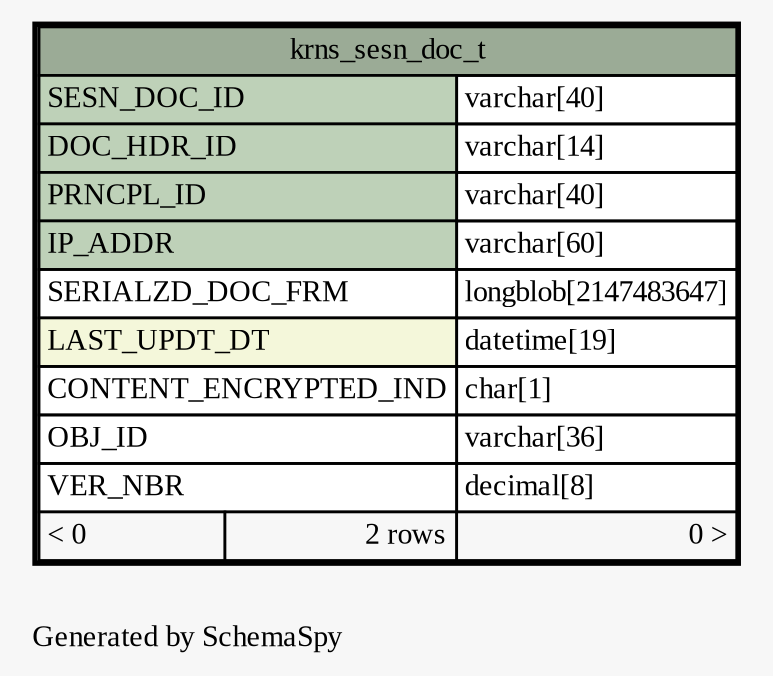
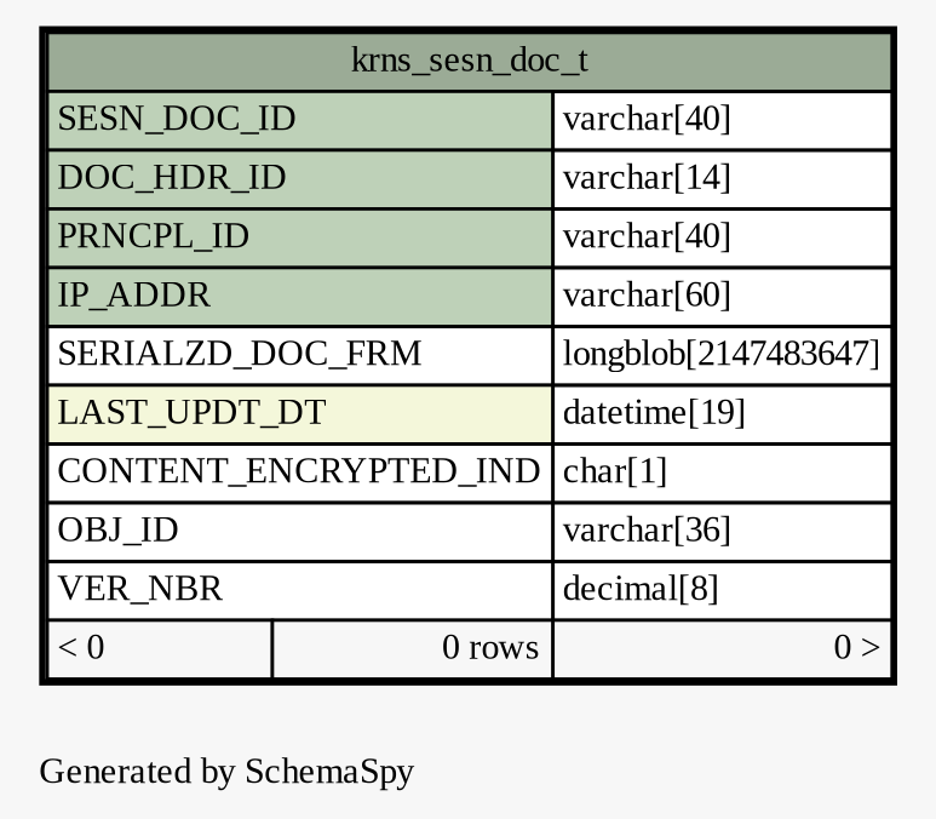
  digraph {
    bgcolor="#f7f7f7"
    fontname="Liberation Serif"
    fontsize=11
    label="\nGenerated by SchemaSpy"
    labeljust=l
    nodesep=0.18
    rankdir=RL
    ranksep=0.46
-   n1 [fontname="Liberation Serif" fontsize=11 label=<     <TABLE BORDER="2" CELLBORDER="1" CELLSPACING="0" BGCOLOR="#ffffff">       <TR><TD COLSPAN="3" BGCOLOR="#9bab96" ALIGN="CENTER">krns_sesn_doc_t</TD></TR>       <TR><TD PORT="SESN_DOC_ID" COLSPAN="2" BGCOLOR="#bed1b8" ALIGN="LEFT">SESN_DOC_ID</TD><TD PORT="SESN_DOC_ID.type" ALIGN="LEFT">varchar[40]</TD></TR>       <TR><TD PORT="DOC_HDR_ID" COLSPAN="2" BGCOLOR="#bed1b8" ALIGN="LEFT">DOC_HDR_ID</TD><TD PORT="DOC_HDR_ID.type" ALIGN="LEFT">varchar[14]</TD></TR>       <TR><TD PORT="PRNCPL_ID" COLSPAN="2" BGCOLOR="#bed1b8" ALIGN="LEFT">PRNCPL_ID</TD><TD PORT="PRNCPL_ID.type" ALIGN="LEFT">varchar[40]</TD></TR>       <TR><TD PORT="IP_ADDR" COLSPAN="2" BGCOLOR="#bed1b8" ALIGN="LEFT">IP_ADDR</TD><TD PORT="IP_ADDR.type" ALIGN="LEFT">varchar[60]</TD></TR>       <TR><TD PORT="SERIALZD_DOC_FRM" COLSPAN="2" ALIGN="LEFT">SERIALZD_DOC_FRM</TD><TD PORT="SERIALZD_DOC_FRM.type" ALIGN="LEFT">longblob[2147483647]</TD></TR>       <TR><TD PORT="LAST_UPDT_DT" COLSPAN="2" BGCOLOR="#f4f7da" ALIGN="LEFT">LAST_UPDT_DT</TD><TD PORT="LAST_UPDT_DT.type" ALIGN="LEFT">datetime[19]</TD></TR>       <TR><TD PORT="CONTENT_ENCRYPTED_IND" COLSPAN="2" ALIGN="LEFT">CONTENT_ENCRYPTED_IND</TD><TD PORT="CONTENT_ENCRYPTED_IND.type" ALIGN="LEFT">char[1]</TD></TR>       <TR><TD PORT="OBJ_ID" COLSPAN="2" ALIGN="LEFT">OBJ_ID</TD><TD PORT="OBJ_ID.type" ALIGN="LEFT">varchar[36]</TD></TR>       <TR><TD PORT="VER_NBR" COLSPAN="2" ALIGN="LEFT">VER_NBR</TD><TD PORT="VER_NBR.type" ALIGN="LEFT">decimal[8]</TD></TR>       <TR><TD ALIGN="LEFT" BGCOLOR="#f7f7f7">&lt; 0</TD><TD ALIGN="RIGHT" BGCOLOR="#f7f7f7">2 rows</TD><TD ALIGN="RIGHT" BGCOLOR="#f7f7f7">0 &gt;</TD></TR>     </TABLE>> shape=plaintext]
+   n1 [fontname="Liberation Serif" fontsize=11 label=<     <TABLE BORDER="2" CELLBORDER="1" CELLSPACING="0" BGCOLOR="#ffffff">       <TR><TD COLSPAN="3" BGCOLOR="#9bab96" ALIGN="CENTER">krns_sesn_doc_t</TD></TR>       <TR><TD PORT="SESN_DOC_ID" COLSPAN="2" BGCOLOR="#bed1b8" ALIGN="LEFT">SESN_DOC_ID</TD><TD PORT="SESN_DOC_ID.type" ALIGN="LEFT">varchar[40]</TD></TR>       <TR><TD PORT="DOC_HDR_ID" COLSPAN="2" BGCOLOR="#bed1b8" ALIGN="LEFT">DOC_HDR_ID</TD><TD PORT="DOC_HDR_ID.type" ALIGN="LEFT">varchar[14]</TD></TR>       <TR><TD PORT="PRNCPL_ID" COLSPAN="2" BGCOLOR="#bed1b8" ALIGN="LEFT">PRNCPL_ID</TD><TD PORT="PRNCPL_ID.type" ALIGN="LEFT">varchar[40]</TD></TR>       <TR><TD PORT="IP_ADDR" COLSPAN="2" BGCOLOR="#bed1b8" ALIGN="LEFT">IP_ADDR</TD><TD PORT="IP_ADDR.type" ALIGN="LEFT">varchar[60]</TD></TR>       <TR><TD PORT="SERIALZD_DOC_FRM" COLSPAN="2" ALIGN="LEFT">SERIALZD_DOC_FRM</TD><TD PORT="SERIALZD_DOC_FRM.type" ALIGN="LEFT">longblob[2147483647]</TD></TR>       <TR><TD PORT="LAST_UPDT_DT" COLSPAN="2" BGCOLOR="#f4f7da" ALIGN="LEFT">LAST_UPDT_DT</TD><TD PORT="LAST_UPDT_DT.type" ALIGN="LEFT">datetime[19]</TD></TR>       <TR><TD PORT="CONTENT_ENCRYPTED_IND" COLSPAN="2" ALIGN="LEFT">CONTENT_ENCRYPTED_IND</TD><TD PORT="CONTENT_ENCRYPTED_IND.type" ALIGN="LEFT">char[1]</TD></TR>       <TR><TD PORT="OBJ_ID" COLSPAN="2" ALIGN="LEFT">OBJ_ID</TD><TD PORT="OBJ_ID.type" ALIGN="LEFT">varchar[36]</TD></TR>       <TR><TD PORT="VER_NBR" COLSPAN="2" ALIGN="LEFT">VER_NBR</TD><TD PORT="VER_NBR.type" ALIGN="LEFT">decimal[8]</TD></TR>       <TR><TD ALIGN="LEFT" BGCOLOR="#f7f7f7">&lt; 0</TD><TD ALIGN="RIGHT" BGCOLOR="#f7f7f7">0 rows</TD><TD ALIGN="RIGHT" BGCOLOR="#f7f7f7">0 &gt;</TD></TR>     </TABLE>> shape=plaintext]
  }
